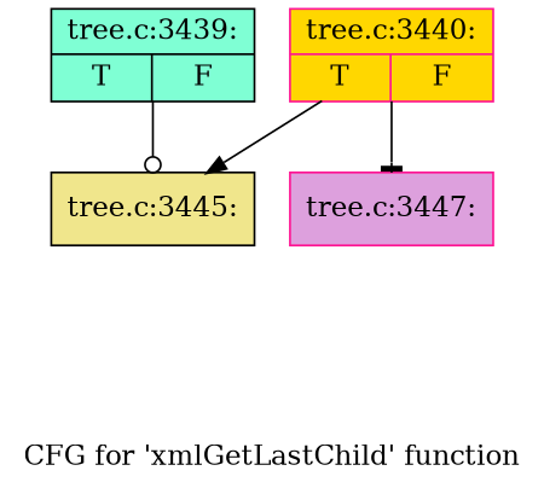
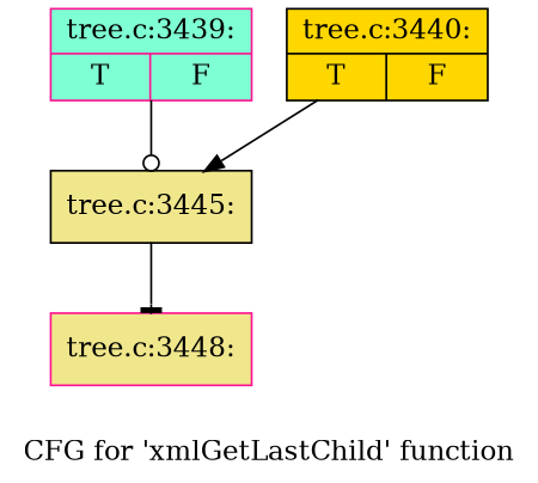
  digraph {
    label="CFG for 'xmlGetLastChild' function"
    node [color=deeppink fillcolor=khaki shape=record style=filled]
    edge [arrowhead=tee]
-   n1 [color=black fillcolor=aquamarine label="{tree.c:3439:|{<s0>T|<s1>F}}"]
+   n1 [fillcolor=aquamarine label="{tree.c:3439:|{<s0>T|<s1>F}}"]
    n2 [color=black label="{tree.c:3445:}"]
-   n4 [fillcolor=gold label="{tree.c:3440:|{<s0>T|<s1>F}}"]
-   n5 [fillcolor=plum label="{tree.c:3447:}"]
+   n3 [label="{tree.c:3448:}"]
+   n4 [color=black fillcolor=gold label="{tree.c:3440:|{<s0>T|<s1>F}}"]
    n1 -> n2 [arrowhead=odot]
+   n2 -> n3
    n4 -> n2 [arrowhead=normal]
-   n4 -> n5
  }
